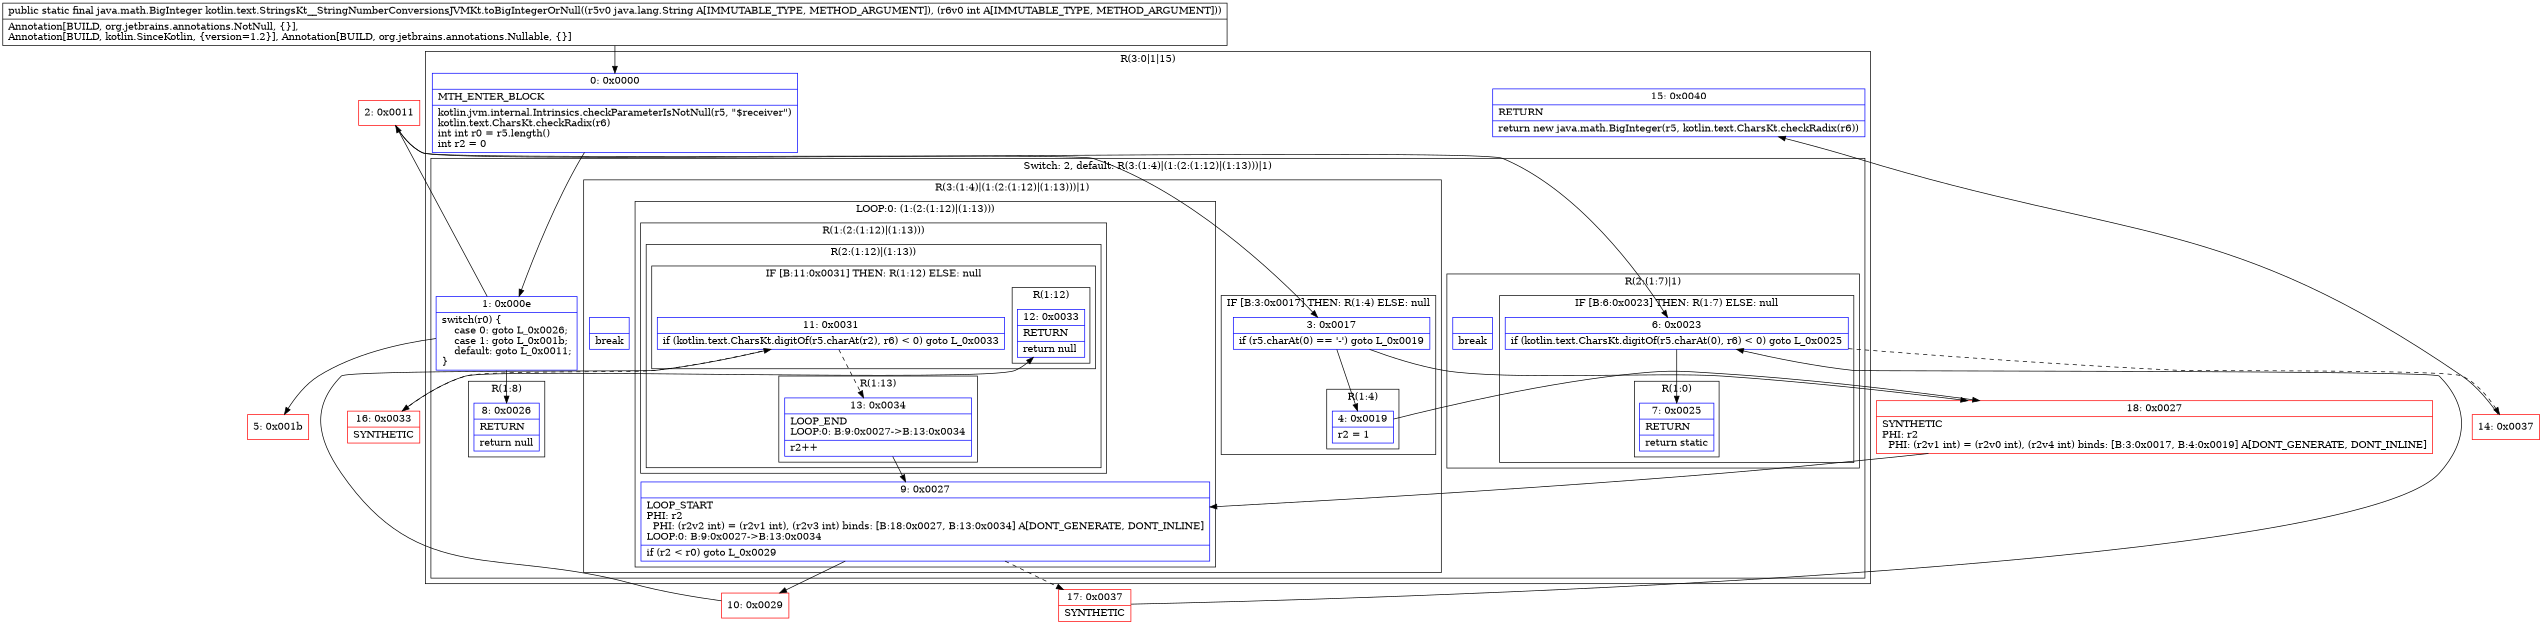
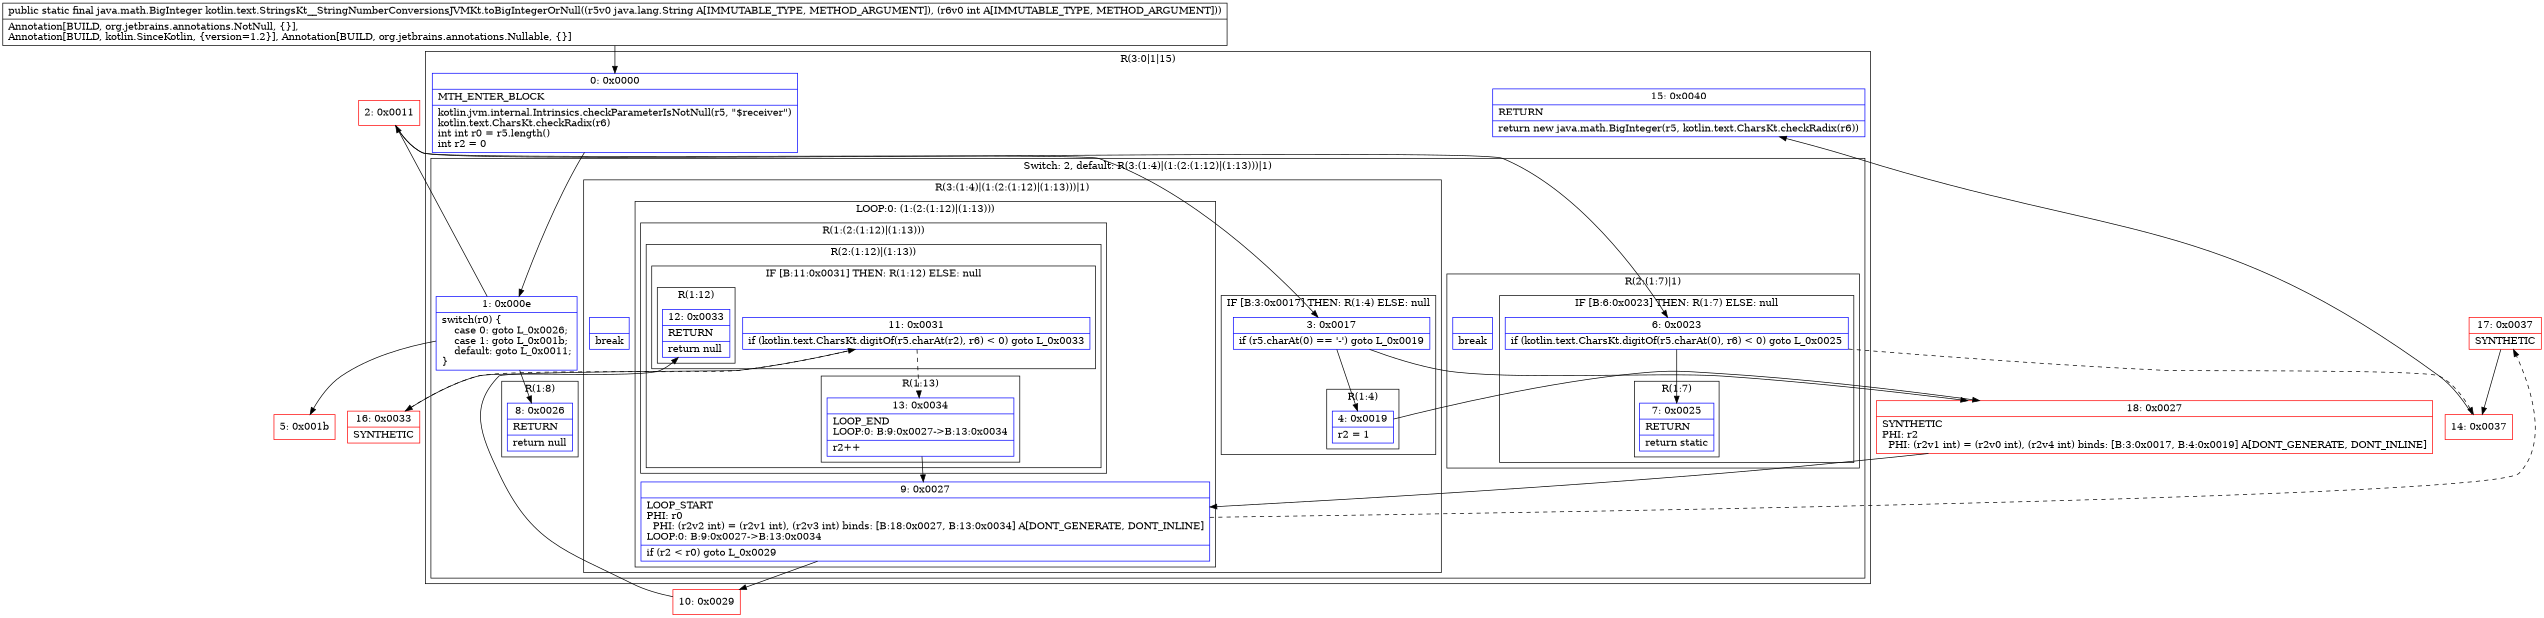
  digraph {
    node [color=blue shape=record]
    n1 [label="{8\:\ 0x0026|RETURN\l|return null\l}"]
    n2 [label="{7\:\ 0x0025|RETURN\l|return static\l}"]
    n3 [label="{6\:\ 0x0023|if (kotlin.text.CharsKt.digitOf(r5.charAt(0), r6) \< 0) goto L_0x0025\l}"]
    n4 [label="{|break\l}"]
    n5 [label="{4\:\ 0x0019|r2 = 1\l}"]
    n6 [label="{3\:\ 0x0017|if (r5.charAt(0) == '\-') goto L_0x0019\l}"]
    n7 [label="{12\:\ 0x0033|RETURN\l|return null\l}"]
    n8 [label="{11\:\ 0x0031|if (kotlin.text.CharsKt.digitOf(r5.charAt(r2), r6) \< 0) goto L_0x0033\l}"]
    n9 [label="{13\:\ 0x0034|LOOP_END\lLOOP:0: B:9:0x0027\-\>B:13:0x0034\l|r2++\l}"]
-   n10 [label="{9\:\ 0x0027|LOOP_START\lPHI: r2 \l  PHI: (r2v2 int) = (r2v1 int), (r2v3 int) binds: [B:18:0x0027, B:13:0x0034] A[DONT_GENERATE, DONT_INLINE]\lLOOP:0: B:9:0x0027\-\>B:13:0x0034\l|if (r2 \< r0) goto L_0x0029\l}"]
+   n10 [label="{9\:\ 0x0027|LOOP_START\lPHI: r0 \l  PHI: (r2v2 int) = (r2v1 int), (r2v3 int) binds: [B:18:0x0027, B:13:0x0034] A[DONT_GENERATE, DONT_INLINE]\lLOOP:0: B:9:0x0027\-\>B:13:0x0034\l|if (r2 \< r0) goto L_0x0029\l}"]
    n11 [label="{|break\l}"]
    n12 [label="{1\:\ 0x000e|switch(r0) \{\l    case 0: goto L_0x0026;\l    case 1: goto L_0x001b;\l    default: goto L_0x0011;\l\}\l}"]
    n13 [label="{0\:\ 0x0000|MTH_ENTER_BLOCK\l|kotlin.jvm.internal.Intrinsics.checkParameterIsNotNull(r5, \"$receiver\")\lkotlin.text.CharsKt.checkRadix(r6)\lint int r0 = r5.length()\lint r2 = 0\l}"]
    n14 [label="{15\:\ 0x0040|RETURN\l|return new java.math.BigInteger(r5, kotlin.text.CharsKt.checkRadix(r6))\l}"]
    n15 [color=red label="{14\:\ 0x0037}"]
    n16 [color=red label="{18\:\ 0x0027|SYNTHETIC\lPHI: r2 \l  PHI: (r2v1 int) = (r2v0 int), (r2v4 int) binds: [B:3:0x0017, B:4:0x0019] A[DONT_GENERATE, DONT_INLINE]\l}"]
    n17 [color=red label="{16\:\ 0x0033|SYNTHETIC\l}"]
    n18 [color=red label="{10\:\ 0x0029}"]
    n19 [color=red label="{17\:\ 0x0037|SYNTHETIC\l}"]
    n20 [color=red label="{2\:\ 0x0011}"]
    n21 [color=red label="{5\:\ 0x001b}"]
    n22 [label="{public static final java.math.BigInteger kotlin.text.StringsKt__StringNumberConversionsJVMKt.toBigIntegerOrNull((r5v0 java.lang.String A[IMMUTABLE_TYPE, METHOD_ARGUMENT]), (r6v0 int A[IMMUTABLE_TYPE, METHOD_ARGUMENT]))  | Annotation[BUILD, org.jetbrains.annotations.NotNull, \{\}], \lAnnotation[BUILD, kotlin.SinceKotlin, \{version=1.2\}], Annotation[BUILD, org.jetbrains.annotations.Nullable, \{\}]\l}" color=""]
    subgraph cluster_1 {
      label="R(3:0|1|15)"
      n13
      n14
      subgraph cluster_2 {
        label="Switch: 2, default: R(3:(1:4)|(1:(2:(1:12)|(1:13)))|1)"
        n12
        subgraph cluster_3 {
          label="R(1:8)"
          n1
        }
        subgraph cluster_4 {
          label="R(2:(1:7)|1)"
          n4
          subgraph cluster_5 {
            label="IF [B:6:0x0023] THEN: R(1:7) ELSE: null"
            n3
            subgraph cluster_6 {
-             label="R(1:0)"
+             label="R(1:7)"
              n2
            }
          }
        }
        subgraph cluster_7 {
          label="R(3:(1:4)|(1:(2:(1:12)|(1:13)))|1)"
          n11
          subgraph cluster_8 {
            label="IF [B:3:0x0017] THEN: R(1:4) ELSE: null"
            n6
            subgraph cluster_9 {
              label="R(1:4)"
              n5
            }
          }
          subgraph cluster_10 {
            label="LOOP:0: (1:(2:(1:12)|(1:13)))"
            n10
            subgraph cluster_11 {
              label="R(1:(2:(1:12)|(1:13)))"
              subgraph cluster_12 {
                label="R(2:(1:12)|(1:13))"
                subgraph cluster_13 {
                  label="IF [B:11:0x0031] THEN: R(1:12) ELSE: null"
                  n8
                  subgraph cluster_14 {
                    label="R(1:12)"
                    n7
                  }
                }
                subgraph cluster_15 {
                  label="R(1:13)"
                  n9
                }
              }
            }
          }
        }
      }
    }
    n3 -> n2
    n3 -> n15 [style=dashed]
    n5 -> n16
    n6 -> n5
    n6 -> n16 [style=solid]
    n8 -> n9 [style=dashed]
    n8 -> n17 [style=dashed]
    n9 -> n10
    n10 -> n18
    n10 -> n19 [style=dashed]
    n12 -> n1
    n12 -> n20
    n12 -> n21
    n13 -> n12
    n15 -> n14
    n16 -> n10
    n17 -> n7
    n18 -> n8
-   n19 -> n3
+   n19 -> n15
    n20 -> n3
    n20 -> n6
    n22 -> n13
  }
